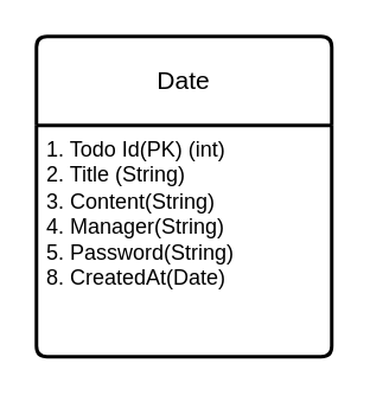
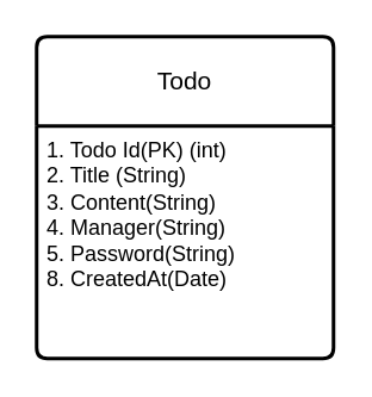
  <mxCell id="0" />
  <mxCell id="1" parent="0" />
- <mxCell id="2" value="Date" style="swimlane;childLayout=stackLayout;horizontal=1;startSize=50;horizontalStack=0;rounded=1;fontSize=14;fontStyle=0;strokeWidth=2;resizeParent=0;resizeLast=1;shadow=0;dashed=0;align=center;arcSize=4;whiteSpace=wrap;html=1;" vertex="1" parent="1"><mxGeometry x="20" y="20" width="166" height="180" as="geometry" /></mxCell>
+ <mxCell id="2" value="Todo" style="swimlane;childLayout=stackLayout;horizontal=1;startSize=50;horizontalStack=0;rounded=1;fontSize=14;fontStyle=0;strokeWidth=2;resizeParent=0;resizeLast=1;shadow=0;dashed=0;align=center;arcSize=4;whiteSpace=wrap;html=1;" vertex="1" parent="1"><mxGeometry x="20" y="20" width="166" height="180" as="geometry" /></mxCell>
  <mxCell id="3" value="1. Todo Id(PK) (int)&lt;div&gt;2. Title (String)&lt;/div&gt;&lt;div&gt;3. Content(String)&lt;/div&gt;&lt;div&gt;4. Manager(String)&lt;/div&gt;&lt;div&gt;5. Password(String)&lt;/div&gt;&lt;div&gt;8. CreatedAt(Date)&lt;/div&gt;" style="align=left;strokeColor=none;fillColor=none;spacingLeft=4;fontSize=12;verticalAlign=top;resizable=0;rotatable=0;part=1;html=1;" vertex="1" parent="2"><mxGeometry y="50" width="166" height="130" as="geometry" /></mxCell>
